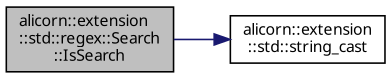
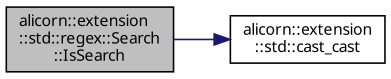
  digraph {
    rankdir=LR
    node [color=black fontname=Verdana fontsize=10 shape=record style=filled]
    n1 [fillcolor=grey75 fontcolor=black height=0.2 label="alicorn::extension\l::std::regex::Search\l::IsSearch" width=0.4]
-   n2 [fillcolor=white height=0.2 label="alicorn::extension\l::std::string_cast" width=0.4]
+   n2 [fillcolor=white height=0.2 label="alicorn::extension\l::std::cast_cast" width=0.4]
    n1 -> n2 [color=midnightblue fontname=Verdana fontsize=10 labelfontname=Verdana labelfontsize=10 style=solid]
  }
